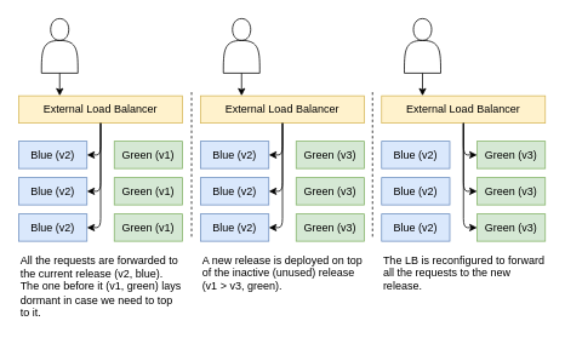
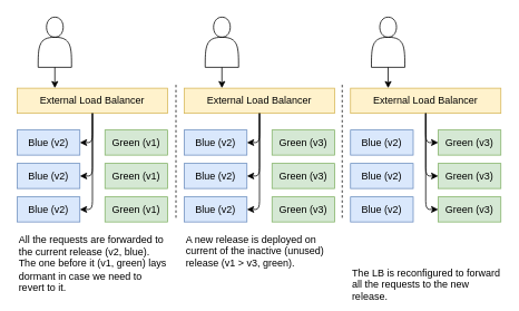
  <mxCell id="0" />
  <mxCell id="1" parent="0" />
  <mxCell id="2" value="" style="shape=actor;whiteSpace=wrap;html=1;" parent="1" vertex="1"><mxGeometry x="45" y="20" width="40" height="60" as="geometry" /></mxCell>
  <mxCell id="3" value="" style="endArrow=classic;html=1;exitX=0.5;exitY=1;exitDx=0;exitDy=0;entryX=0.25;entryY=0;entryDx=0;entryDy=0;" parent="1" source="2" target="4" edge="1"><mxGeometry width="50" height="50" relative="1" as="geometry"><mxPoint x="-100" y="170" as="sourcePoint" /><mxPoint x="-50" y="120" as="targetPoint" /></mxGeometry></mxCell>
  <mxCell id="4" value="External Load Balancer" style="rounded=0;whiteSpace=wrap;html=1;fillColor=#fff2cc;strokeColor=#d6b656;" parent="1" vertex="1"><mxGeometry x="20" y="105" width="180" height="30" as="geometry" /></mxCell>
  <mxCell id="5" value="Blue (v2)" style="rounded=0;whiteSpace=wrap;html=1;fillColor=#dae8fc;strokeColor=#6c8ebf;" parent="1" vertex="1"><mxGeometry x="20" y="155" width="75" height="30" as="geometry" /></mxCell>
  <mxCell id="6" value="Blue (v2)" style="rounded=0;whiteSpace=wrap;html=1;fillColor=#dae8fc;strokeColor=#6c8ebf;" vertex="1" parent="1"><mxGeometry x="20" y="195" width="75" height="30" as="geometry" /></mxCell>
  <mxCell id="7" value="Blue (v2)" style="rounded=0;whiteSpace=wrap;html=1;fillColor=#dae8fc;strokeColor=#6c8ebf;" vertex="1" parent="1"><mxGeometry x="20" y="235" width="75" height="30" as="geometry" /></mxCell>
  <mxCell id="8" value="Green (v1)" style="rounded=0;whiteSpace=wrap;html=1;fillColor=#d5e8d4;strokeColor=#82b366;" vertex="1" parent="1"><mxGeometry x="125" y="155" width="75" height="30" as="geometry" /></mxCell>
  <mxCell id="9" value="Green&amp;nbsp;(v1)" style="rounded=0;whiteSpace=wrap;html=1;fillColor=#d5e8d4;strokeColor=#82b366;" vertex="1" parent="1"><mxGeometry x="125" y="195" width="75" height="30" as="geometry" /></mxCell>
  <mxCell id="10" value="Green&amp;nbsp;(v1)" style="rounded=0;whiteSpace=wrap;html=1;fillColor=#d5e8d4;strokeColor=#82b366;" vertex="1" parent="1"><mxGeometry x="125" y="235" width="75" height="30" as="geometry" /></mxCell>
  <mxCell id="11" value="" style="endArrow=classic;html=1;exitX=0.5;exitY=1;exitDx=0;exitDy=0;entryX=1;entryY=0.5;entryDx=0;entryDy=0;" edge="1" parent="1" source="4" target="5"><mxGeometry width="50" height="50" relative="1" as="geometry"><mxPoint x="80" y="220" as="sourcePoint" /><mxPoint x="130" y="170" as="targetPoint" /><Array as="points"><mxPoint x="110" y="170" /></Array></mxGeometry></mxCell>
  <mxCell id="12" value="" style="endArrow=classic;html=1;exitX=0.5;exitY=1;exitDx=0;exitDy=0;entryX=1;entryY=0.5;entryDx=0;entryDy=0;" edge="1" parent="1" source="4" target="6"><mxGeometry width="50" height="50" relative="1" as="geometry"><mxPoint x="115" y="240" as="sourcePoint" /><mxPoint x="75" y="290" as="targetPoint" /><Array as="points"><mxPoint x="110" y="210" /></Array></mxGeometry></mxCell>
  <mxCell id="13" value="" style="endArrow=classic;html=1;exitX=0.5;exitY=1;exitDx=0;exitDy=0;entryX=1;entryY=0.5;entryDx=0;entryDy=0;" edge="1" parent="1" source="4" target="7"><mxGeometry width="50" height="50" relative="1" as="geometry"><mxPoint x="120" y="130" as="sourcePoint" /><mxPoint x="80" y="220" as="targetPoint" /><Array as="points"><mxPoint x="110" y="250" /></Array></mxGeometry></mxCell>
- <mxCell id="14" value="All the requests are forwarded to the current release (v2, blue). The one before it (v1, green) lays dormant in case we need to top to it." style="text;html=1;strokeColor=none;fillColor=none;align=left;verticalAlign=middle;whiteSpace=wrap;rounded=0;" vertex="1" parent="1"><mxGeometry x="20" y="280" width="180" height="70" as="geometry" /></mxCell>
+ <mxCell id="14" value="All the requests are forwarded to the current release (v2, blue). The one before it (v1, green) lays dormant in case we need to revert to it." style="text;html=1;strokeColor=none;fillColor=none;align=left;verticalAlign=middle;whiteSpace=wrap;rounded=0;" vertex="1" parent="1"><mxGeometry x="20" y="280" width="180" height="70" as="geometry" /></mxCell>
  <mxCell id="15" value="" style="shape=actor;whiteSpace=wrap;html=1;" vertex="1" parent="1"><mxGeometry x="245" y="20" width="40" height="60" as="geometry" /></mxCell>
  <mxCell id="16" value="" style="endArrow=classic;html=1;exitX=0.5;exitY=1;exitDx=0;exitDy=0;entryX=0.25;entryY=0;entryDx=0;entryDy=0;" edge="1" parent="1" source="15" target="17"><mxGeometry width="50" height="50" relative="1" as="geometry"><mxPoint x="100" y="170" as="sourcePoint" /><mxPoint x="150" y="120" as="targetPoint" /></mxGeometry></mxCell>
  <mxCell id="17" value="External Load Balancer" style="rounded=0;whiteSpace=wrap;html=1;fillColor=#fff2cc;strokeColor=#d6b656;" vertex="1" parent="1"><mxGeometry x="220" y="105" width="180" height="30" as="geometry" /></mxCell>
  <mxCell id="18" value="Blue (v2)" style="rounded=0;whiteSpace=wrap;html=1;fillColor=#dae8fc;strokeColor=#6c8ebf;" vertex="1" parent="1"><mxGeometry x="220" y="155" width="75" height="30" as="geometry" /></mxCell>
  <mxCell id="19" value="Blue (v2)" style="rounded=0;whiteSpace=wrap;html=1;fillColor=#dae8fc;strokeColor=#6c8ebf;" vertex="1" parent="1"><mxGeometry x="220" y="195" width="75" height="30" as="geometry" /></mxCell>
  <mxCell id="20" value="Blue (v2)" style="rounded=0;whiteSpace=wrap;html=1;fillColor=#dae8fc;strokeColor=#6c8ebf;" vertex="1" parent="1"><mxGeometry x="220" y="235" width="75" height="30" as="geometry" /></mxCell>
  <mxCell id="21" value="Green&amp;nbsp;(v3)" style="rounded=0;whiteSpace=wrap;html=1;fillColor=#d5e8d4;strokeColor=#82b366;" vertex="1" parent="1"><mxGeometry x="325" y="155" width="75" height="30" as="geometry" /></mxCell>
  <mxCell id="22" value="Green&amp;nbsp;(v3)" style="rounded=0;whiteSpace=wrap;html=1;fillColor=#d5e8d4;strokeColor=#82b366;" vertex="1" parent="1"><mxGeometry x="325" y="195" width="75" height="30" as="geometry" /></mxCell>
  <mxCell id="23" value="Green&amp;nbsp;(v3)" style="rounded=0;whiteSpace=wrap;html=1;fillColor=#d5e8d4;strokeColor=#82b366;" vertex="1" parent="1"><mxGeometry x="325" y="235" width="75" height="30" as="geometry" /></mxCell>
  <mxCell id="24" value="" style="endArrow=classic;html=1;exitX=0.5;exitY=1;exitDx=0;exitDy=0;entryX=1;entryY=0.5;entryDx=0;entryDy=0;" edge="1" parent="1" source="17" target="18"><mxGeometry width="50" height="50" relative="1" as="geometry"><mxPoint x="280" y="220" as="sourcePoint" /><mxPoint x="330" y="170" as="targetPoint" /><Array as="points"><mxPoint x="310" y="170" /></Array></mxGeometry></mxCell>
  <mxCell id="25" value="" style="endArrow=classic;html=1;exitX=0.5;exitY=1;exitDx=0;exitDy=0;entryX=1;entryY=0.5;entryDx=0;entryDy=0;" edge="1" parent="1" source="17" target="19"><mxGeometry width="50" height="50" relative="1" as="geometry"><mxPoint x="315" y="240" as="sourcePoint" /><mxPoint x="275" y="290" as="targetPoint" /><Array as="points"><mxPoint x="310" y="210" /></Array></mxGeometry></mxCell>
  <mxCell id="26" value="" style="endArrow=classic;html=1;exitX=0.5;exitY=1;exitDx=0;exitDy=0;entryX=1;entryY=0.5;entryDx=0;entryDy=0;" edge="1" parent="1" source="17" target="20"><mxGeometry width="50" height="50" relative="1" as="geometry"><mxPoint x="320" y="130" as="sourcePoint" /><mxPoint x="280" y="220" as="targetPoint" /><Array as="points"><mxPoint x="310" y="250" /></Array></mxGeometry></mxCell>
- <mxCell id="27" value="A new release is deployed on top of the inactive (unused) release (v1 &amp;gt; v3, green)." style="text;html=1;strokeColor=none;fillColor=none;align=left;verticalAlign=middle;whiteSpace=wrap;rounded=0;" vertex="1" parent="1"><mxGeometry x="220" y="280" width="180" height="40" as="geometry" /></mxCell>
+ <mxCell id="27" value="A new release is deployed on current of the inactive (unused) release (v1 &amp;gt; v3, green)." style="text;html=1;strokeColor=none;fillColor=none;align=left;verticalAlign=middle;whiteSpace=wrap;rounded=0;" vertex="1" parent="1"><mxGeometry x="220" y="280" width="180" height="40" as="geometry" /></mxCell>
  <mxCell id="28" value="" style="endArrow=none;dashed=1;html=1;" edge="1" parent="1"><mxGeometry width="50" height="50" relative="1" as="geometry"><mxPoint x="210" y="260" as="sourcePoint" /><mxPoint x="210" y="100" as="targetPoint" /></mxGeometry></mxCell>
  <mxCell id="29" value="" style="shape=actor;whiteSpace=wrap;html=1;" vertex="1" parent="1"><mxGeometry x="444" y="20" width="40" height="60" as="geometry" /></mxCell>
  <mxCell id="30" value="" style="endArrow=classic;html=1;exitX=0.5;exitY=1;exitDx=0;exitDy=0;entryX=0.25;entryY=0;entryDx=0;entryDy=0;" edge="1" parent="1" source="29" target="31"><mxGeometry width="50" height="50" relative="1" as="geometry"><mxPoint x="299" y="170" as="sourcePoint" /><mxPoint x="349" y="120" as="targetPoint" /></mxGeometry></mxCell>
  <mxCell id="31" value="External Load Balancer" style="rounded=0;whiteSpace=wrap;html=1;fillColor=#fff2cc;strokeColor=#d6b656;" vertex="1" parent="1"><mxGeometry x="419" y="105" width="180" height="30" as="geometry" /></mxCell>
  <mxCell id="32" value="Blue (v2)" style="rounded=0;whiteSpace=wrap;html=1;fillColor=#dae8fc;strokeColor=#6c8ebf;" vertex="1" parent="1"><mxGeometry x="419" y="155" width="75" height="30" as="geometry" /></mxCell>
  <mxCell id="33" value="Blue (v2)" style="rounded=0;whiteSpace=wrap;html=1;fillColor=#dae8fc;strokeColor=#6c8ebf;" vertex="1" parent="1"><mxGeometry x="419" y="195" width="75" height="30" as="geometry" /></mxCell>
  <mxCell id="34" value="Blue (v2)" style="rounded=0;whiteSpace=wrap;html=1;fillColor=#dae8fc;strokeColor=#6c8ebf;" vertex="1" parent="1"><mxGeometry x="419" y="235" width="75" height="30" as="geometry" /></mxCell>
  <mxCell id="35" value="Green&amp;nbsp;(v3)" style="rounded=0;whiteSpace=wrap;html=1;fillColor=#d5e8d4;strokeColor=#82b366;" vertex="1" parent="1"><mxGeometry x="524" y="155" width="75" height="30" as="geometry" /></mxCell>
  <mxCell id="36" value="Green&amp;nbsp;(v3)" style="rounded=0;whiteSpace=wrap;html=1;fillColor=#d5e8d4;strokeColor=#82b366;" vertex="1" parent="1"><mxGeometry x="524" y="195" width="75" height="30" as="geometry" /></mxCell>
  <mxCell id="37" value="Green&amp;nbsp;(v3)" style="rounded=0;whiteSpace=wrap;html=1;fillColor=#d5e8d4;strokeColor=#82b366;" vertex="1" parent="1"><mxGeometry x="524" y="235" width="75" height="30" as="geometry" /></mxCell>
  <mxCell id="38" value="" style="endArrow=classic;html=1;exitX=0.5;exitY=1;exitDx=0;exitDy=0;entryX=0;entryY=0.5;entryDx=0;entryDy=0;" edge="1" parent="1" source="31" target="35"><mxGeometry width="50" height="50" relative="1" as="geometry"><mxPoint x="479" y="220" as="sourcePoint" /><mxPoint x="529" y="170" as="targetPoint" /><Array as="points"><mxPoint x="509" y="170" /></Array></mxGeometry></mxCell>
  <mxCell id="39" value="" style="endArrow=classic;html=1;exitX=0.5;exitY=1;exitDx=0;exitDy=0;entryX=0;entryY=0.5;entryDx=0;entryDy=0;" edge="1" parent="1" source="31" target="36"><mxGeometry width="50" height="50" relative="1" as="geometry"><mxPoint x="514" y="240" as="sourcePoint" /><mxPoint x="474" y="290" as="targetPoint" /><Array as="points"><mxPoint x="509" y="210" /></Array></mxGeometry></mxCell>
  <mxCell id="40" value="" style="endArrow=classic;html=1;exitX=0.5;exitY=1;exitDx=0;exitDy=0;entryX=0;entryY=0.5;entryDx=0;entryDy=0;" edge="1" parent="1" source="31" target="37"><mxGeometry width="50" height="50" relative="1" as="geometry"><mxPoint x="519" y="130" as="sourcePoint" /><mxPoint x="479" y="220" as="targetPoint" /><Array as="points"><mxPoint x="509" y="250" /></Array></mxGeometry></mxCell>
- <mxCell id="41" value="The LB is reconfigured to forward all the requests to the new release." style="text;html=1;strokeColor=none;fillColor=none;align=left;verticalAlign=middle;whiteSpace=wrap;rounded=0;" vertex="1" parent="1"><mxGeometry x="419" y="280" width="180" height="40" as="geometry" /></mxCell>
+ <mxCell id="41" value="The LB is reconfigured to forward all the requests to the new release." style="text;html=1;strokeColor=none;fillColor=none;align=left;verticalAlign=middle;whiteSpace=wrap;rounded=0;" vertex="1" parent="1"><mxGeometry x="419" y="320" width="180" height="40" as="geometry" /></mxCell>
  <mxCell id="42" value="" style="endArrow=none;dashed=1;html=1;" edge="1" parent="1"><mxGeometry width="50" height="50" relative="1" as="geometry"><mxPoint x="409" y="260" as="sourcePoint" /><mxPoint x="409" y="100" as="targetPoint" /></mxGeometry></mxCell>
  <mxCell id="43" value="" style="shape=image;html=1;verticalAlign=top;verticalLabelPosition=bottom;labelBackgroundColor=#ffffff;imageAspect=0;aspect=fixed;image=https://cdn2.iconfinder.com/data/icons/integers/60/number-one-128.png;align=left;" vertex="1" parent="1"><mxGeometry x="150" y="20" width="40" height="40" as="geometry" /></mxCell>
  <mxCell id="44" value="" style="shape=image;html=1;verticalAlign=top;verticalLabelPosition=bottom;labelBackgroundColor=#ffffff;imageAspect=0;aspect=fixed;image=https://cdn2.iconfinder.com/data/icons/integers/60/number-two-128.png;align=left;" vertex="1" parent="1"><mxGeometry x="350" y="20" width="40" height="40" as="geometry" /></mxCell>
  <mxCell id="45" value="" style="shape=image;html=1;verticalAlign=top;verticalLabelPosition=bottom;labelBackgroundColor=#ffffff;imageAspect=0;aspect=fixed;image=https://cdn2.iconfinder.com/data/icons/integers/60/number-three-128.png;align=left;" vertex="1" parent="1"><mxGeometry x="550" y="20" width="39" height="39" as="geometry" /></mxCell>
